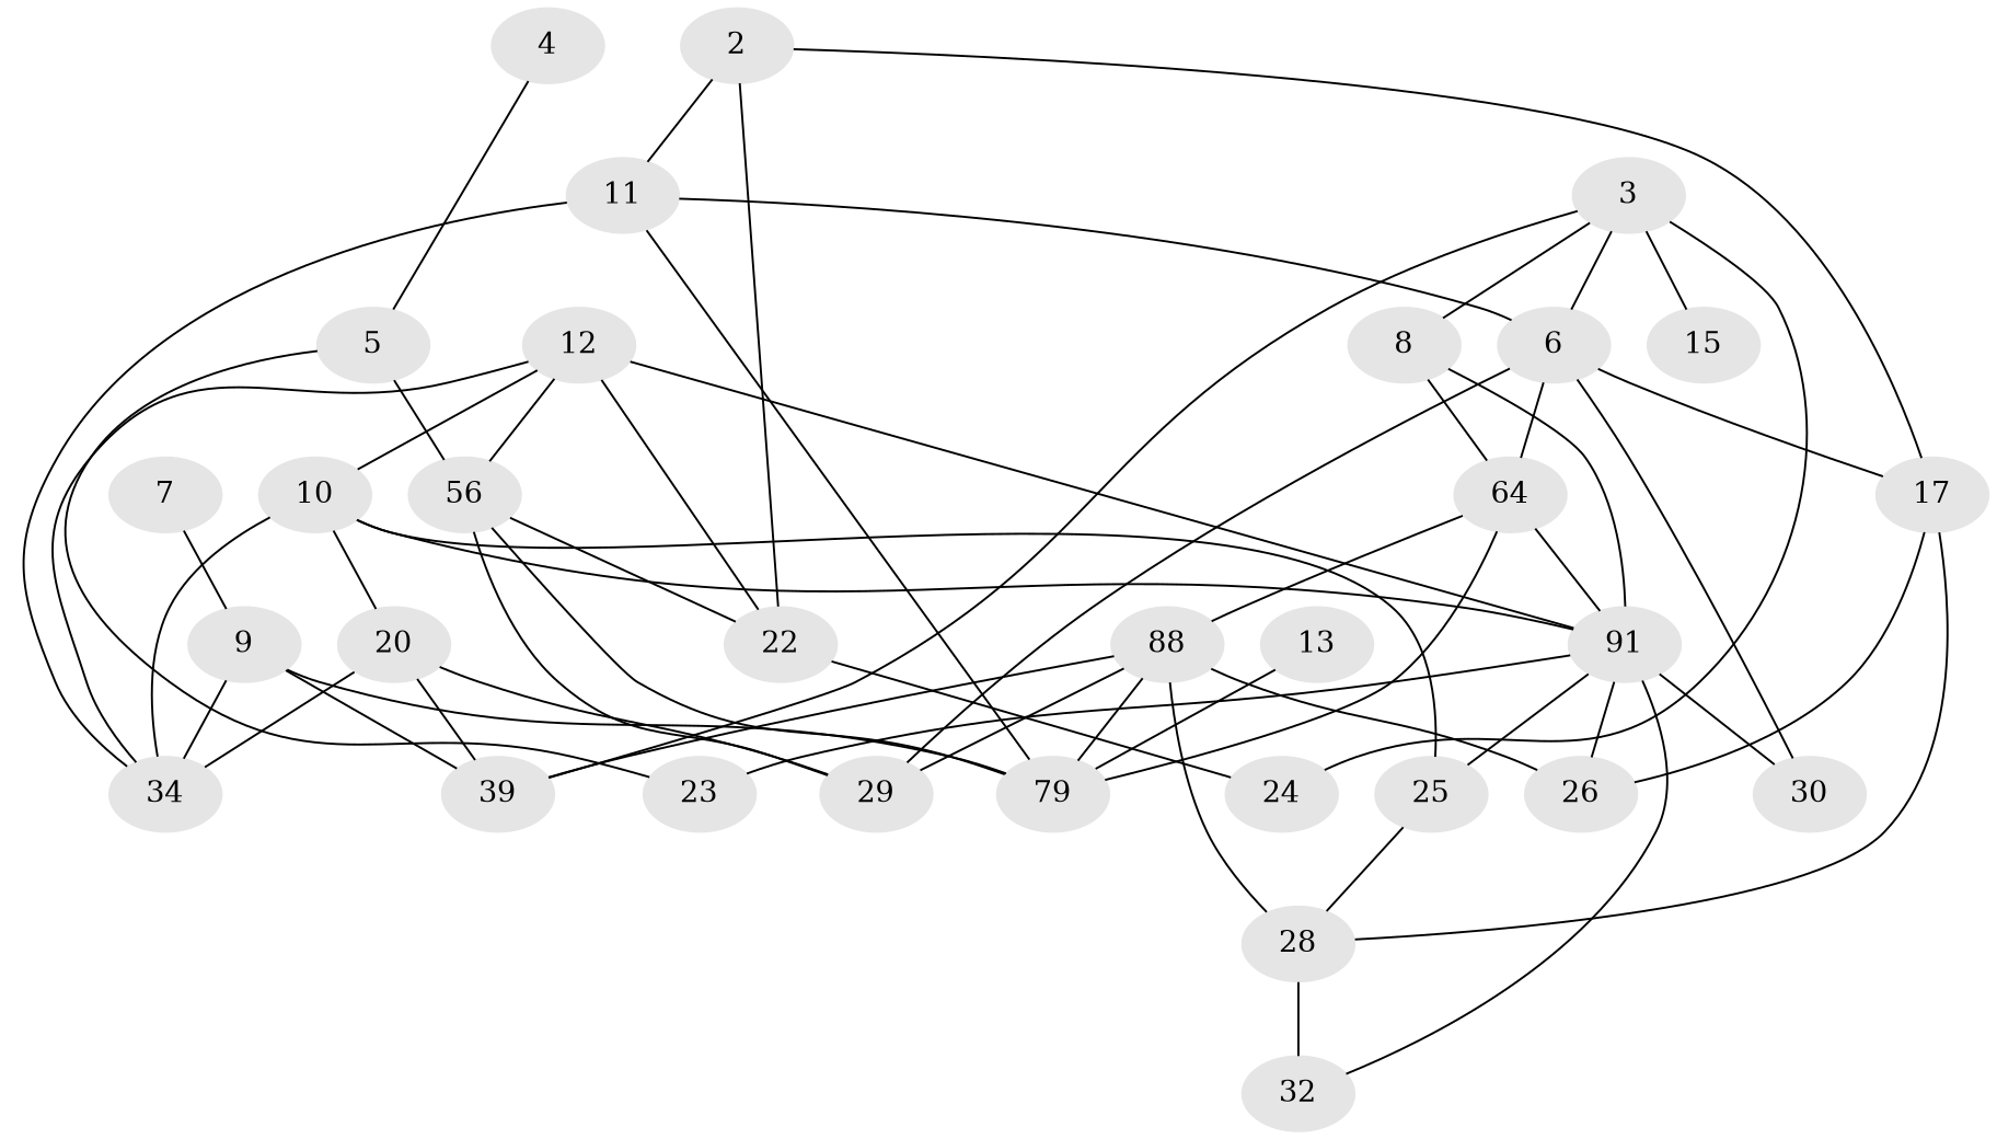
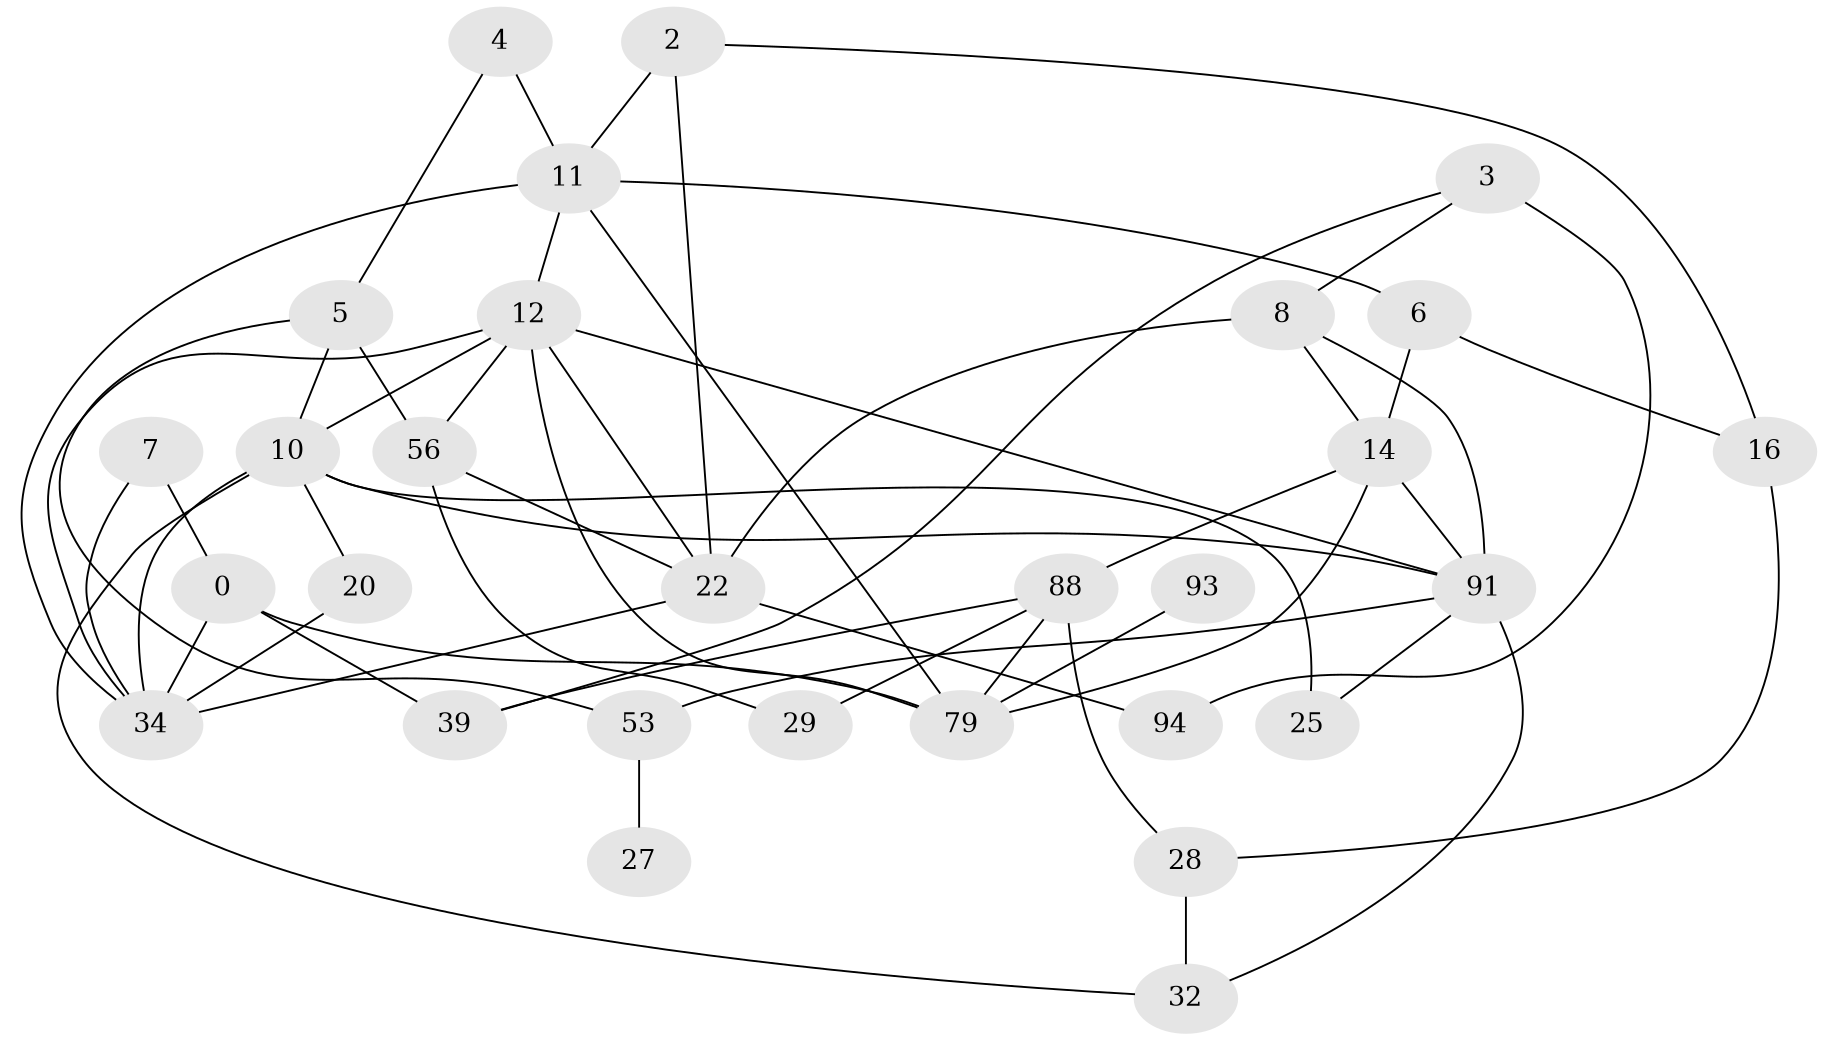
  graph {
    node [color=gray90 style=filled]
    edge [weight=1.0]
-   23
+   23 [label=53]
+   27
    2
    11
-   17
+   17 [label=16]
    22
    34
    6
    n9 [label=79]
    12
-   26
    28
-   24
+   24 [label=94]
    3
    8
-   15
    n17 [label=39]
-   30
    29
-   14 [label=64]
+   14
    n21 [label=91]
    4
    5
    10
    n25 [label=56]
    25
    32
    20
    n29 [label=88]
    7
-   9
-   13
+   9 [label=0]
+   13 [label=93]
+   23 -- 27
    2 -- 11
    2 -- 17
    2 -- 22
    11 -- 34
    11 -- 6
    11 -- n9 [weight=2.0]
-   17 -- 26
+   11 -- 12
    17 -- 28
+   22 -- 34
    22 -- 24
    6 -- 17
-   6 -- 30
-   6 -- 29
    6 -- 14
    12 -- 22
    12 -- 34
-   n25 -- n9
+   12 -- n9
    12 -- n21
    12 -- 10
    12 -- n25
    28 -- 32 [weight=2.0]
-   3 -- 6
    3 -- 24 [weight=2.0]
    3 -- 8
-   3 -- 15
    3 -- n17
+   8 -- 22
    8 -- 14
    8 -- n21
    14 -- n9
    14 -- n21
    14 -- n29
    n21 -- 23
-   n21 -- 26
-   n21 -- 30
    n21 -- 25
    n21 -- 32
+   4 -- 11
    4 -- 5
    5 -- 23
+   5 -- 10
    5 -- n25
    10 -- 34
    10 -- n21
    10 -- 25
+   10 -- 32 [weight=2.0]
    10 -- 20
    n25 -- 22
    n25 -- 29
-   25 -- 28
    20 -- 34
-   20 -- n17
-   20 -- 29
    n29 -- n9
-   n29 -- 26
    n29 -- 28
    n29 -- n17
    n29 -- 29
+   7 -- 34
    7 -- 9
    9 -- 34
    9 -- n9 [weight=2.0]
    9 -- n17
    13 -- n9
  }
